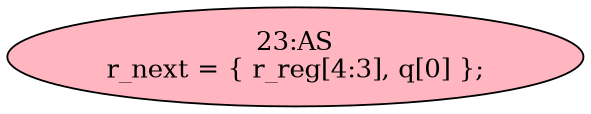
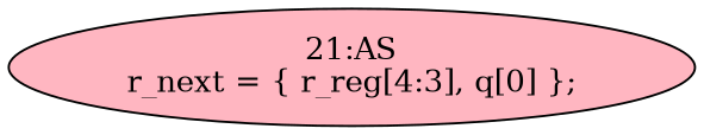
  strict digraph {
-   n1 [ast="<pyverilog.vparser.ast.Assign object at 0x7feba4885590>" def_var="['r_next']" fillcolor=lightpink label="23:AS\nr_next = { r_reg[4:3], q[0] };" statements="[]" style=filled typ=Assign use_var="['r_reg', 'q']"]
+   n1 [ast="<pyverilog.vparser.ast.Assign object at 0x7feba4885590>" def_var="['r_next']" fillcolor=lightpink label="21:AS\nr_next = { r_reg[4:3], q[0] };" statements="[]" style=filled typ=Assign use_var="['r_reg', 'q']"]
  }
